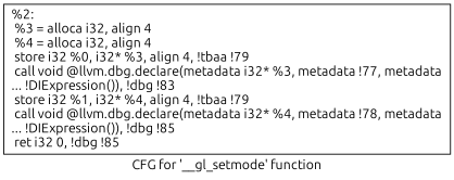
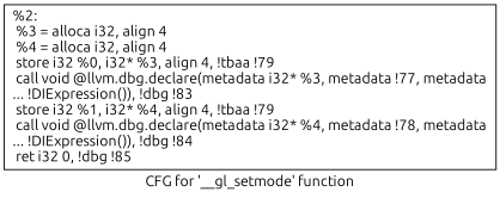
  digraph {
    label="CFG for '__gl_setmode' function"
    fontname=Ubuntu
-   n1 [label="{%2:\l  %3 = alloca i32, align 4\l  %4 = alloca i32, align 4\l  store i32 %0, i32* %3, align 4, !tbaa !79\l  call void @llvm.dbg.declare(metadata i32* %3, metadata !77, metadata\l... !DIExpression()), !dbg !83\l  store i32 %1, i32* %4, align 4, !tbaa !79\l  call void @llvm.dbg.declare(metadata i32* %4, metadata !78, metadata\l... !DIExpression()), !dbg !85\l  ret i32 0, !dbg !85\l}" shape=record fontname=Ubuntu]
+   n1 [label="{%2:\l  %3 = alloca i32, align 4\l  %4 = alloca i32, align 4\l  store i32 %0, i32* %3, align 4, !tbaa !79\l  call void @llvm.dbg.declare(metadata i32* %3, metadata !77, metadata\l... !DIExpression()), !dbg !83\l  store i32 %1, i32* %4, align 4, !tbaa !79\l  call void @llvm.dbg.declare(metadata i32* %4, metadata !78, metadata\l... !DIExpression()), !dbg !84\l  ret i32 0, !dbg !85\l}" shape=record fontname=Ubuntu]
  }
